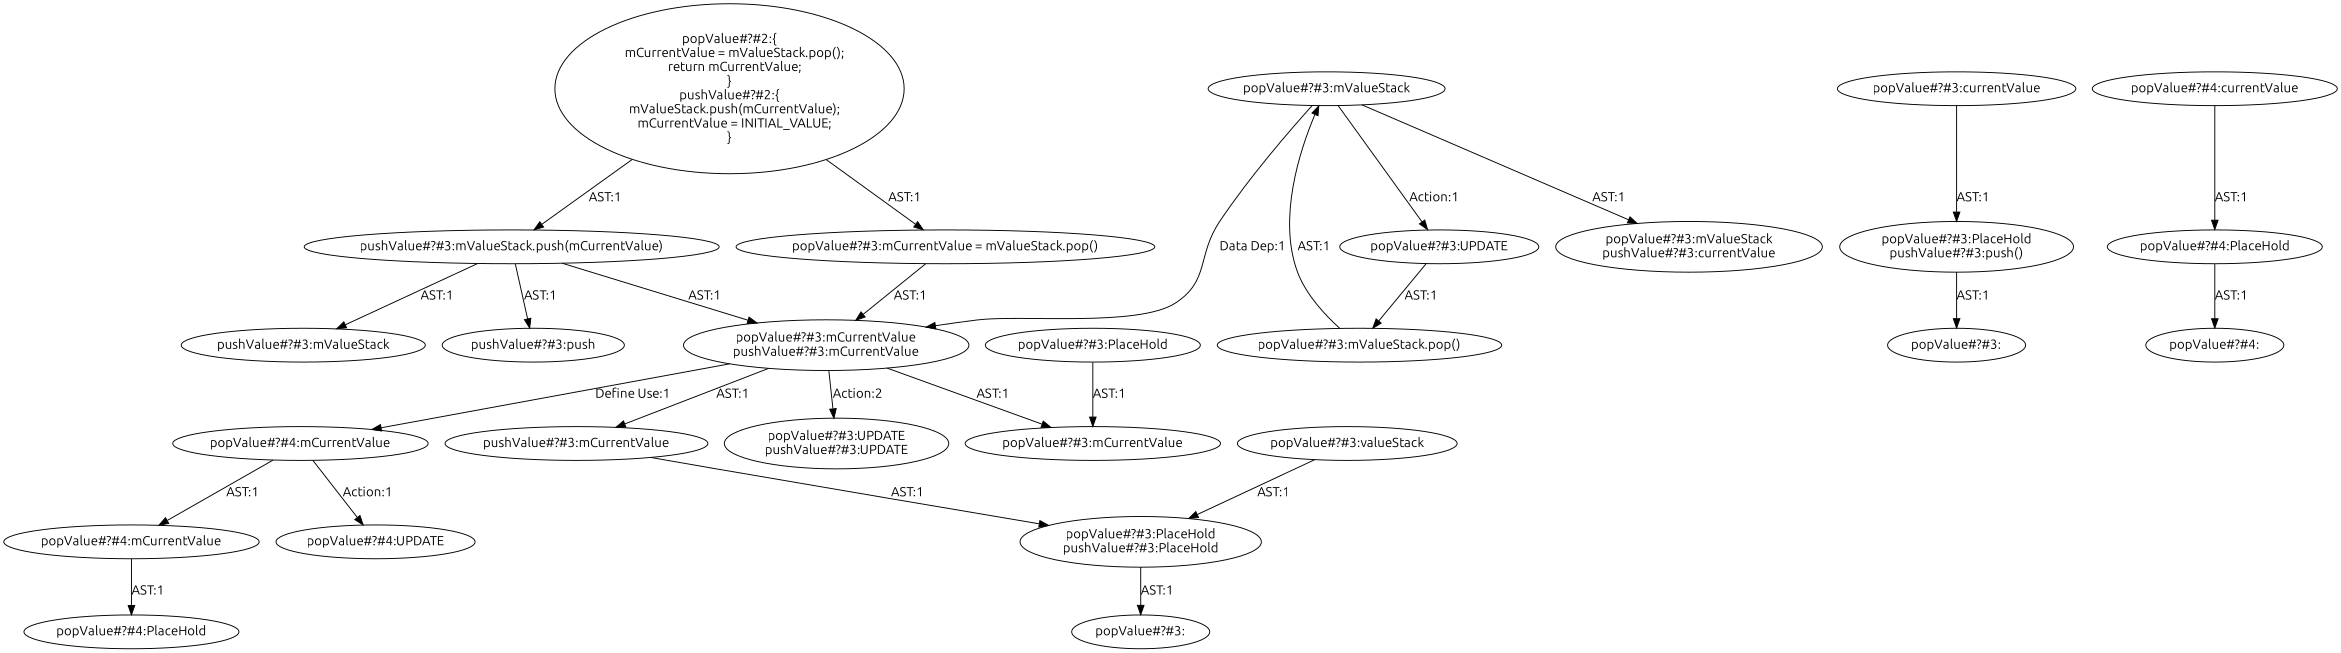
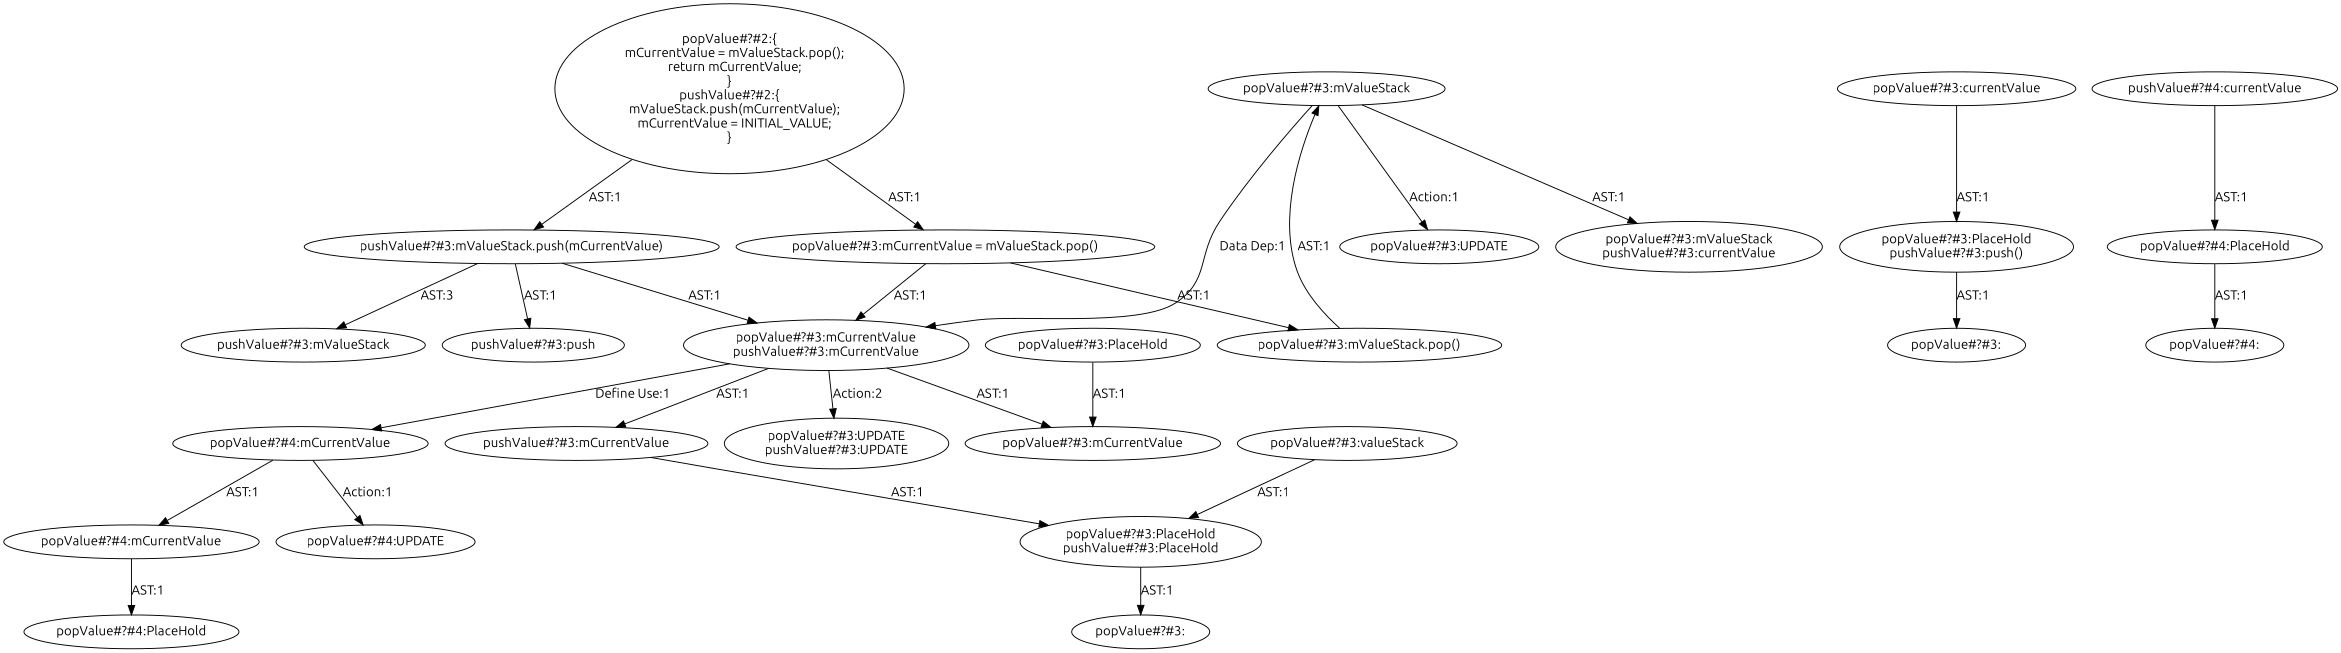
  digraph {
    fontname=Ubuntu
    node [fontname=Ubuntu shape=ellipse]
    edge [fontname=Ubuntu]
    n1 [label="popValue#?#3:UPDATE\npushValue#?#3:UPDATE"]
    n2 [label="popValue#?#3:mCurrentValue\npushValue#?#3:mCurrentValue"]
    n3 [label="popValue#?#4:mCurrentValue"]
    n4 [label="popValue#?#3:mCurrentValue"]
    n5 [label="pushValue#?#3:mCurrentValue"]
    n6 [label="popValue#?#4:mCurrentValue"]
    n7 [label="popValue#?#4:UPDATE"]
    n8 [label="popValue#?#3:PlaceHold\npushValue#?#3:PlaceHold"]
    n9 [label="popValue#?#3:mValueStack"]
    n10 [label="popValue#?#3:mValueStack\npushValue#?#3:currentValue"]
    n11 [label="popValue#?#3:UPDATE"]
    n12 [label="popValue#?#3:mValueStack.pop()"]
    n13 [label="popValue#?#3:valueStack"]
    n14 [label="popValue#?#3:"]
    n15 [label="popValue#?#3:currentValue"]
    n16 [label="popValue#?#3:PlaceHold\npushValue#?#3:push()"]
    n17 [label="popValue#?#3:"]
    n18 [label="popValue#?#4:PlaceHold"]
-   n19 [label="popValue#?#4:currentValue"]
+   n19 [label="pushValue#?#4:currentValue"]
    n20 [label="popValue#?#4:PlaceHold"]
    n21 [label="popValue#?#4:"]
    n22 [label="popValue#?#3:mCurrentValue = mValueStack.pop()"]
    n23 [label="popValue#?#2:\{\n    mCurrentValue = mValueStack.pop();\n    return mCurrentValue;\n\}\npushValue#?#2:\{\n    mValueStack.push(mCurrentValue);\n    mCurrentValue = INITIAL_VALUE;\n\}"]
    n24 [label="pushValue#?#3:mValueStack.push(mCurrentValue)"]
    n25 [label="pushValue#?#3:mValueStack"]
    n26 [label="pushValue#?#3:push"]
    n27 [label="popValue#?#3:PlaceHold"]
    n2 -> n1 [label="Action:2"]
    n2 -> n3 [label="Define Use:1"]
    n2 -> n4 [label="AST:1"]
    n2 -> n5 [label="AST:1"]
    n3 -> n6 [label="AST:1"]
    n3 -> n7 [label="Action:1"]
    n5 -> n8 [label="AST:1"]
    n6 -> n18 [label="AST:1"]
    n8 -> n14 [label="AST:1"]
    n9 -> n2 [label="Data Dep:1"]
    n9 -> n10 [label="AST:1"]
    n9 -> n11 [label="Action:1"]
    n12 -> n9 [label="AST:1"]
    n13 -> n8 [label="AST:1"]
    n15 -> n16 [label="AST:1"]
    n16 -> n17 [label="AST:1"]
    n19 -> n20 [label="AST:1"]
    n20 -> n21 [label="AST:1"]
    n22 -> n2 [label="AST:1"]
-   n11 -> n12 [label="AST:1"]
+   n22 -> n12 [label="AST:1"]
    n23 -> n22 [label="AST:1"]
    n23 -> n24 [label="AST:1"]
    n24 -> n2 [label="AST:1"]
-   n24 -> n25 [label="AST:1"]
+   n24 -> n25 [label="AST:3"]
    n24 -> n26 [label="AST:1"]
    n27 -> n4 [label="AST:1"]
  }
